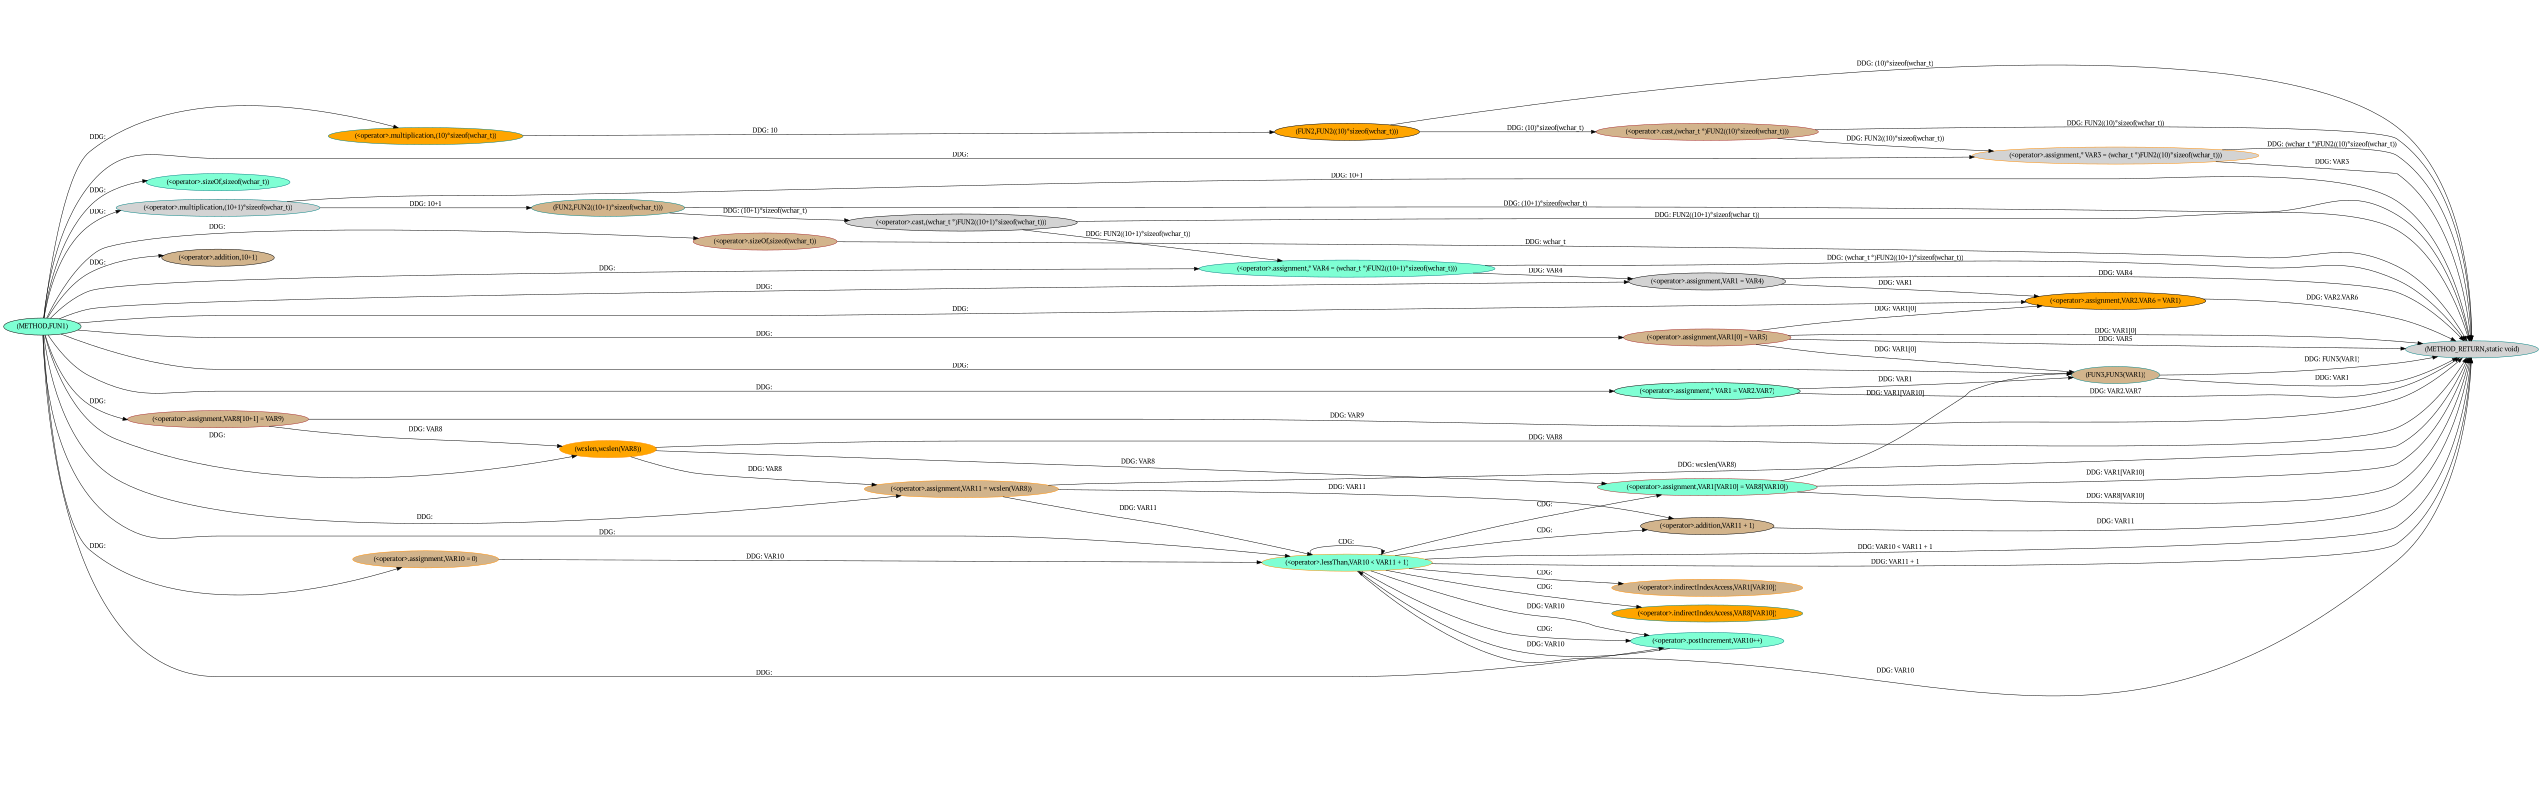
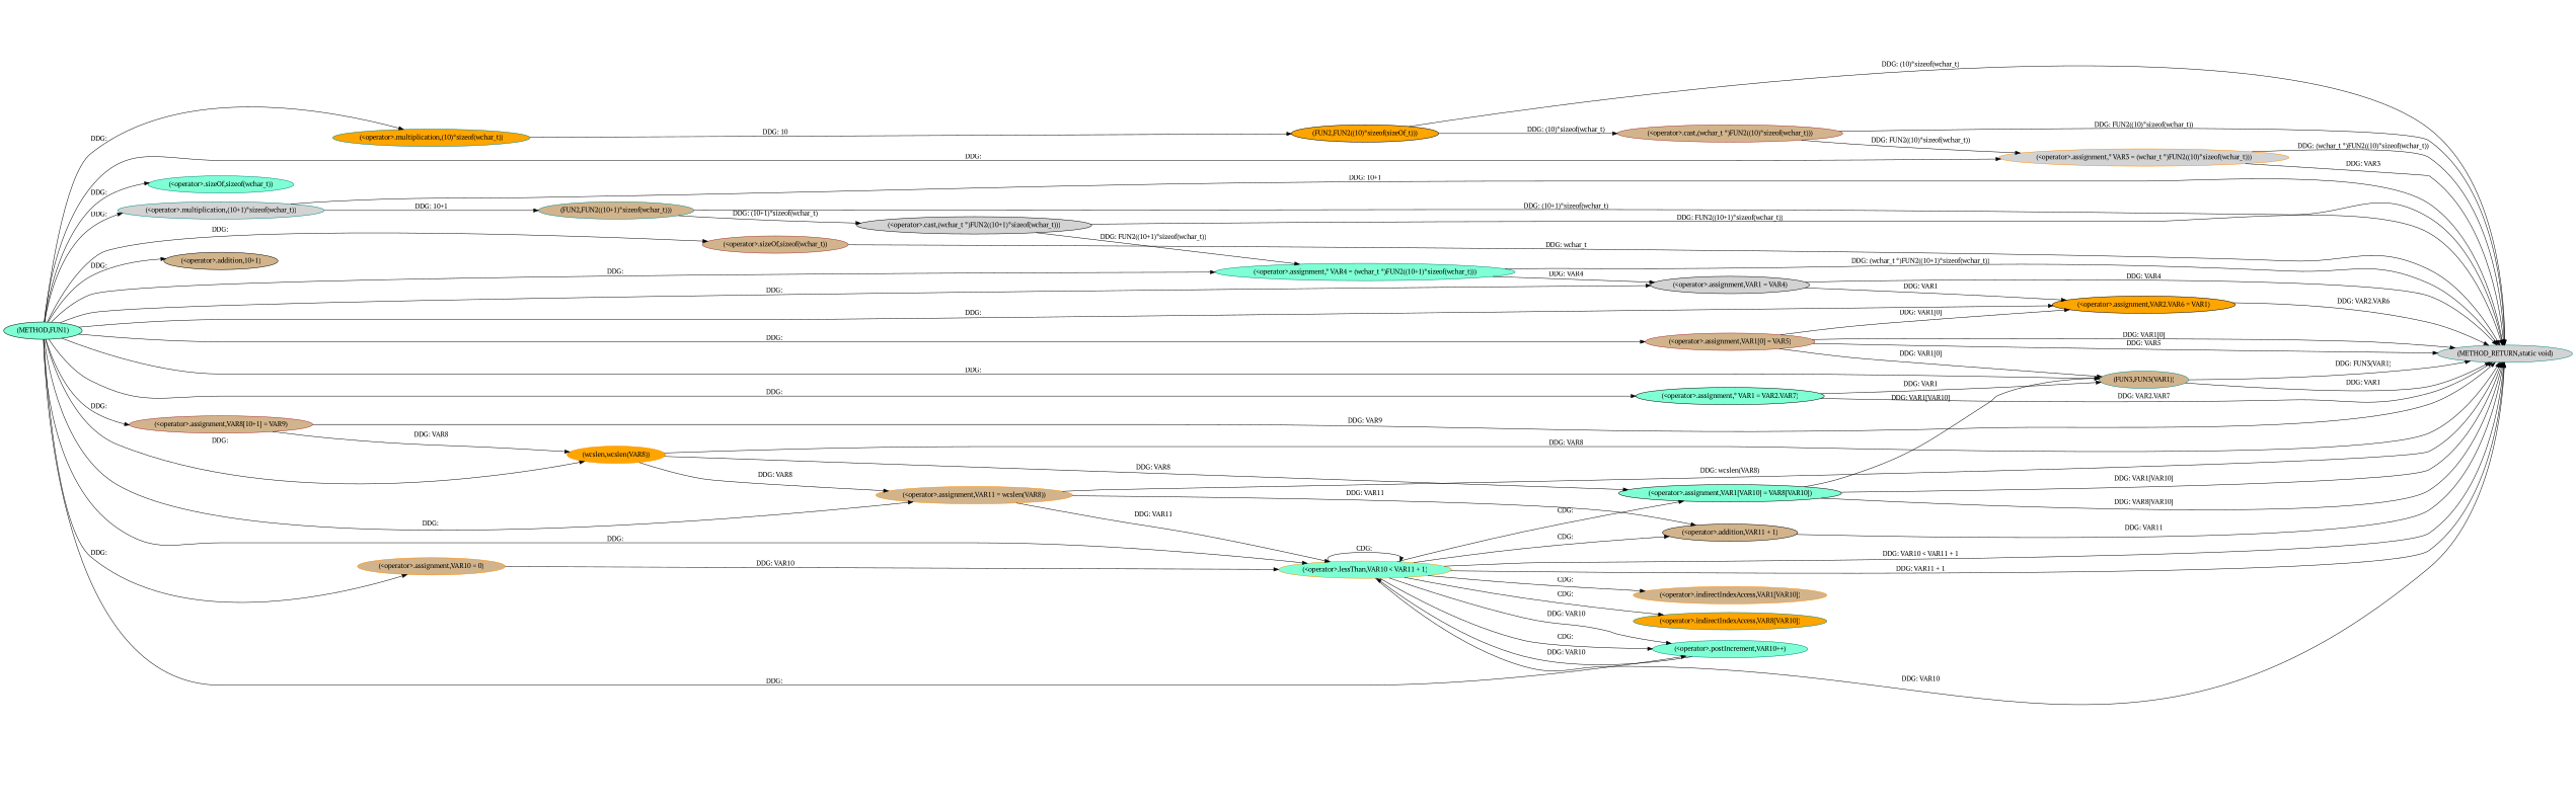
  digraph {
    fontname="PT Serif"
    rankdir=LR
    node [color=teal fillcolor=tan fontname="PT Serif" style=filled]
    edge [fontname="PT Serif"]
    n1 [color=black fillcolor=aquamarine label="(METHOD,FUN1)"]
    n2 [color=darkorange fillcolor=lightgrey label="(<operator>.assignment,* VAR3 = (wchar_t *)FUN2((10)*sizeof(wchar_t)))"]
    n3 [fillcolor=orange label="(<operator>.multiplication,(10)*sizeof(wchar_t))"]
    n4 [fillcolor=aquamarine label="(<operator>.sizeOf,sizeof(wchar_t))"]
    n5 [fillcolor=aquamarine label="(<operator>.assignment,* VAR4 = (wchar_t *)FUN2((10+1)*sizeof(wchar_t)))"]
    n6 [fillcolor=lightgrey label="(<operator>.multiplication,(10+1)*sizeof(wchar_t))"]
    n7 [color=black label="(<operator>.addition,10+1)"]
    n8 [color=brown label="(<operator>.sizeOf,sizeof(wchar_t))"]
    n9 [color=black fillcolor=lightgrey label="(<operator>.assignment,VAR1 = VAR4)"]
    n10 [color=brown label="(<operator>.assignment,VAR1[0] = VAR5)"]
    n11 [color=black fillcolor=orange label="(<operator>.assignment,VAR2.VAR6 = VAR1)"]
    n12 [color=black fillcolor=aquamarine label="(<operator>.assignment,* VAR1 = VAR2.VAR7)"]
    n13 [color=brown label="(<operator>.assignment,VAR8[10+1] = VAR9)"]
    n14 [color=darkorange label="(<operator>.assignment,VAR11 = wcslen(VAR8))"]
    n15 [color=darkorange fillcolor=orange label="(wcslen,wcslen(VAR8))"]
    n16 [color=darkorange label="(<operator>.assignment,VAR10 = 0)"]
    n17 [color=darkorange fillcolor=aquamarine label="(<operator>.lessThan,VAR10 < VAR11 + 1)"]
    n18 [fillcolor=aquamarine label="(<operator>.postIncrement,VAR10++)"]
    n19 [label="(FUN3,FUN3(VAR1))"]
    n20 [fillcolor=lightgrey label="(METHOD_RETURN,static void)"]
-   n21 [color=black fillcolor=orange label="(FUN2,FUN2((10)*sizeof(wchar_t)))"]
+   n21 [color=black fillcolor=orange label="(FUN2,FUN2((10)*sizeof(sizeOf_t)))"]
    n22 [label="(FUN2,FUN2((10+1)*sizeof(wchar_t)))"]
    n23 [color=black label="(<operator>.addition,VAR11 + 1)"]
-   n24 [color=brown fillcolor=aquamarine label="(<operator>.assignment,VAR1[VAR10] = VAR8[VAR10])"]
+   n24 [color=black fillcolor=aquamarine label="(<operator>.assignment,VAR1[VAR10] = VAR8[VAR10])"]
    n25 [color=darkorange label="(<operator>.indirectIndexAccess,VAR1[VAR10])"]
    n26 [fillcolor=orange label="(<operator>.indirectIndexAccess,VAR8[VAR10])"]
    n27 [color=brown label="(<operator>.cast,(wchar_t *)FUN2((10)*sizeof(wchar_t)))"]
    n28 [color=black fillcolor=lightgrey label="(<operator>.cast,(wchar_t *)FUN2((10+1)*sizeof(wchar_t)))"]
    n1 -> n2 [label="DDG: "]
    n1 -> n3 [label="DDG: "]
    n1 -> n4 [label="DDG: "]
    n1 -> n5 [label="DDG: "]
    n1 -> n6 [label="DDG: "]
    n1 -> n7 [label="DDG: "]
    n1 -> n8 [label="DDG: "]
    n1 -> n9 [label="DDG: "]
    n1 -> n10 [label="DDG: "]
    n1 -> n11 [label="DDG: "]
    n1 -> n12 [label="DDG: "]
    n1 -> n13 [label="DDG: "]
    n1 -> n14 [label="DDG: "]
    n1 -> n15 [label="DDG: "]
    n1 -> n16 [label="DDG: "]
    n1 -> n17 [label="DDG: "]
    n1 -> n18 [label="DDG: "]
    n1 -> n19 [label="DDG: "]
    n2 -> n20 [label="DDG: (wchar_t *)FUN2((10)*sizeof(wchar_t))"]
    n2 -> n20 [label="DDG: VAR3"]
    n3 -> n21 [label="DDG: 10"]
    n5 -> n9 [label="DDG: VAR4"]
    n5 -> n20 [label="DDG: (wchar_t *)FUN2((10+1)*sizeof(wchar_t))"]
    n6 -> n20 [label="DDG: 10+1"]
    n6 -> n22 [label="DDG: 10+1"]
    n8 -> n20 [label="DDG: wchar_t"]
    n9 -> n11 [label="DDG: VAR1"]
    n9 -> n20 [label="DDG: VAR4"]
    n10 -> n11 [label="DDG: VAR1[0]"]
    n10 -> n19 [label="DDG: VAR1[0]"]
    n10 -> n20 [label="DDG: VAR5"]
    n10 -> n20 [label="DDG: VAR1[0]"]
    n11 -> n20 [label="DDG: VAR2.VAR6"]
    n12 -> n19 [label="DDG: VAR1"]
    n12 -> n20 [label="DDG: VAR2.VAR7"]
    n13 -> n15 [label="DDG: VAR8"]
    n13 -> n20 [label="DDG: VAR9"]
    n14 -> n17 [label="DDG: VAR11"]
    n14 -> n20 [label="DDG: wcslen(VAR8)"]
    n14 -> n23 [label="DDG: VAR11"]
    n15 -> n14 [label="DDG: VAR8"]
    n15 -> n20 [label="DDG: VAR8"]
    n15 -> n24 [label="DDG: VAR8"]
    n16 -> n17 [label="DDG: VAR10"]
    n17 -> n17 [label="CDG: "]
    n17 -> n18 [label="DDG: VAR10"]
    n17 -> n18 [label="CDG: "]
    n17 -> n20 [label="DDG: VAR10 < VAR11 + 1"]
    n17 -> n20 [label="DDG: VAR11 + 1"]
    n17 -> n20 [label="DDG: VAR10"]
    n17 -> n23 [label="CDG: "]
    n17 -> n24 [label="CDG: "]
    n17 -> n25 [label="CDG: "]
    n17 -> n26 [label="CDG: "]
    n18 -> n17 [label="DDG: VAR10"]
    n19 -> n20 [label="DDG: FUN3(VAR1)"]
    n19 -> n20 [label="DDG: VAR1"]
    n21 -> n20 [label="DDG: (10)*sizeof(wchar_t)"]
    n21 -> n27 [label="DDG: (10)*sizeof(wchar_t)"]
    n22 -> n20 [label="DDG: (10+1)*sizeof(wchar_t)"]
    n22 -> n28 [label="DDG: (10+1)*sizeof(wchar_t)"]
    n23 -> n20 [label="DDG: VAR11"]
    n24 -> n19 [label="DDG: VAR1[VAR10]"]
    n24 -> n20 [label="DDG: VAR8[VAR10]"]
    n24 -> n20 [label="DDG: VAR1[VAR10]"]
    n27 -> n2 [label="DDG: FUN2((10)*sizeof(wchar_t))"]
    n27 -> n20 [label="DDG: FUN2((10)*sizeof(wchar_t))"]
    n28 -> n5 [label="DDG: FUN2((10+1)*sizeof(wchar_t))"]
    n28 -> n20 [label="DDG: FUN2((10+1)*sizeof(wchar_t))"]
  }
